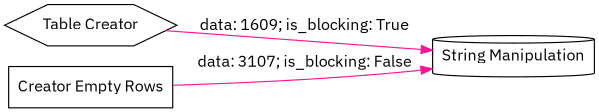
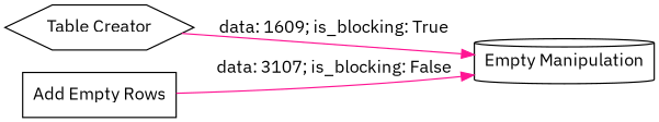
  digraph {
    fontname="IBM Plex Sans"
    rankdir=LR
    node [fontname="IBM Plex Sans"]
    edge [color=deeppink fontname="IBM Plex Sans"]
-   n1 [label="String Manipulation" shape=cylinder]
+   n1 [label="Empty Manipulation" shape=cylinder]
    n2 [label="Table Creator" shape=hexagon]
-   n3 [label="Creator Empty Rows" shape=box]
+   n3 [label="Add Empty Rows" shape=box]
    n2 -> n1 [label="data: 1609; is_blocking: True"]
    n3 -> n1 [label="data: 3107; is_blocking: False"]
  }
